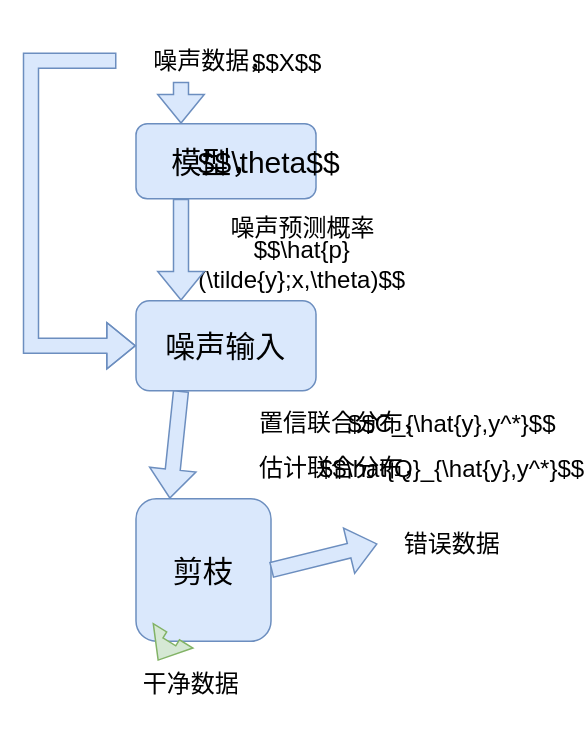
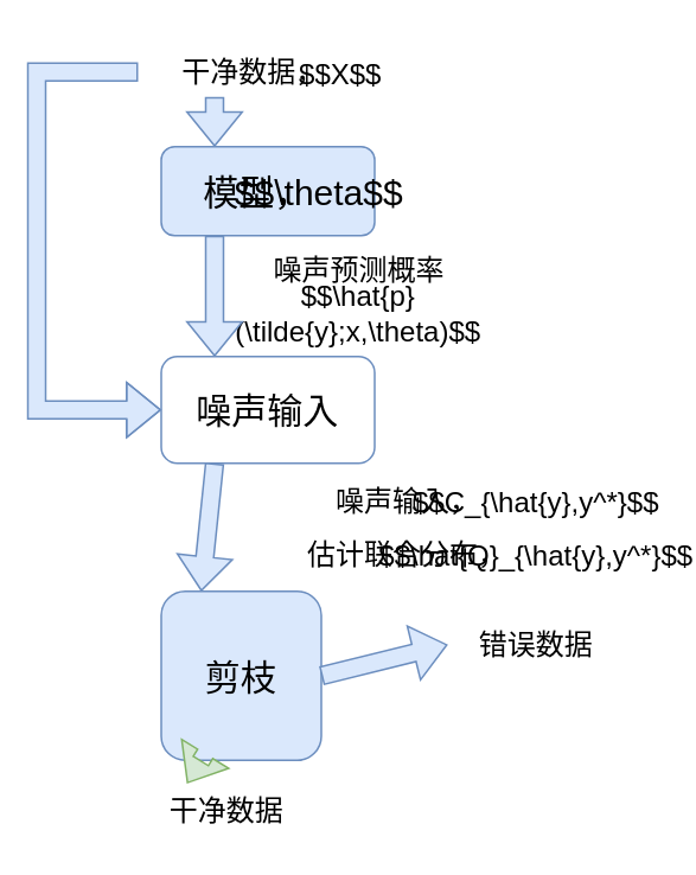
  <mxCell id="0" />
  <mxCell id="1" parent="0" />
- <mxCell id="2" value="&lt;font style=&quot;font-size: 16px;&quot;&gt;噪声数据，&lt;/font&gt;" style="text;strokeColor=none;align=center;fillColor=none;html=1;verticalAlign=middle;whiteSpace=wrap;rounded=0;" vertex="1" parent="1"><mxGeometry x="77" y="20" width="130" height="40" as="geometry" /></mxCell>
+ <mxCell id="2" value="&lt;font style=&quot;font-size: 16px;&quot;&gt;干净数据，&lt;/font&gt;" style="text;strokeColor=none;align=center;fillColor=none;html=1;verticalAlign=middle;whiteSpace=wrap;rounded=0;" vertex="1" parent="1"><mxGeometry x="77" y="20" width="130" height="40" as="geometry" /></mxCell>
  <mxCell id="3" value="&lt;font style=&quot;font-size: 16px;&quot;&gt;$$X$$&lt;/font&gt;" style="text;strokeColor=none;align=center;fillColor=none;html=1;verticalAlign=middle;whiteSpace=wrap;rounded=0;" vertex="1" parent="1"><mxGeometry x="161" y="26" width="60" height="30" as="geometry" /></mxCell>
  <mxCell id="4" value="" style="rounded=1;whiteSpace=wrap;html=1;fillColor=#dae8fc;strokeColor=#6c8ebf;" vertex="1" parent="1"><mxGeometry x="90" y="82" width="120" height="50" as="geometry" /></mxCell>
  <mxCell id="5" value="&lt;font style=&quot;font-size: 20px;&quot;&gt;$$\theta$$&lt;/font&gt;" style="text;strokeColor=none;align=center;fillColor=none;html=1;verticalAlign=middle;whiteSpace=wrap;rounded=0;" vertex="1" parent="1"><mxGeometry x="149" y="92" width="60" height="30" as="geometry" /></mxCell>
  <mxCell id="6" value="&lt;font style=&quot;font-size: 20px;&quot;&gt;模型，&lt;/font&gt;" style="text;strokeColor=none;align=center;fillColor=none;html=1;verticalAlign=middle;whiteSpace=wrap;rounded=0;" vertex="1" parent="1"><mxGeometry x="109" y="92" width="70" height="30" as="geometry" /></mxCell>
  <mxCell id="7" value="&lt;font style=&quot;font-size: 16px;&quot;&gt;噪声预测概率&lt;/font&gt;" style="text;strokeColor=none;align=center;fillColor=none;html=1;verticalAlign=middle;whiteSpace=wrap;rounded=0;" vertex="1" parent="1"><mxGeometry x="135.5" y="136" width="131" height="30" as="geometry" /></mxCell>
  <mxCell id="8" value="&lt;font style=&quot;font-size: 16px;&quot;&gt;$$\hat{p}(\tilde{y};x,\theta)$$&lt;/font&gt;" style="text;strokeColor=none;align=center;fillColor=none;html=1;verticalAlign=middle;whiteSpace=wrap;rounded=0;" vertex="1" parent="1"><mxGeometry x="171" y="166" width="60" height="20" as="geometry" /></mxCell>
- <mxCell id="9" value="&lt;font style=&quot;font-size: 20px;&quot;&gt;噪声输入&lt;/font&gt;" style="rounded=1;whiteSpace=wrap;html=1;fillColor=#dae8fc;strokeColor=#6c8ebf;" vertex="1" parent="1"><mxGeometry x="90" y="200" width="120" height="60" as="geometry" /></mxCell>
+ <mxCell id="9" value="&lt;font style=&quot;font-size: 20px;&quot;&gt;噪声输入&lt;/font&gt;" style="rounded=1;whiteSpace=wrap;html=1;fillColor=#ffffff;strokeColor=#6c8ebf;" vertex="1" parent="1"><mxGeometry x="90" y="200" width="120" height="60" as="geometry" /></mxCell>
  <mxCell id="10" value="&lt;font style=&quot;font-size: 20px;&quot;&gt;剪枝&lt;/font&gt;" style="rounded=1;whiteSpace=wrap;html=1;fillColor=#dae8fc;strokeColor=#6c8ebf;" vertex="1" parent="1"><mxGeometry x="90" y="332" width="90" height="95" as="geometry" /></mxCell>
- <mxCell id="11" value="&lt;font style=&quot;font-size: 16px;&quot;&gt;置信联合分布，&lt;/font&gt;" style="text;strokeColor=none;align=center;fillColor=none;html=1;verticalAlign=middle;whiteSpace=wrap;rounded=0;" vertex="1" parent="1"><mxGeometry x="155.5" y="266" width="144.5" height="30" as="geometry" /></mxCell>
+ <mxCell id="11" value="&lt;font style=&quot;font-size: 16px;&quot;&gt;噪声输入，&lt;/font&gt;" style="text;strokeColor=none;align=center;fillColor=none;html=1;verticalAlign=middle;whiteSpace=wrap;rounded=0;" vertex="1" parent="1"><mxGeometry x="155.5" y="266" width="144.5" height="30" as="geometry" /></mxCell>
  <mxCell id="12" value="&lt;font style=&quot;font-size: 16px;&quot;&gt;$$C_{\hat{y},y^*}$$&lt;/font&gt;" style="text;strokeColor=none;align=center;fillColor=none;html=1;verticalAlign=middle;whiteSpace=wrap;rounded=0;" vertex="1" parent="1"><mxGeometry x="271" y="267" width="60" height="30" as="geometry" /></mxCell>
  <mxCell id="13" value="&lt;font style=&quot;font-size: 16px;&quot;&gt;估计联合分布，&lt;/font&gt;" style="text;strokeColor=none;align=center;fillColor=none;html=1;verticalAlign=middle;whiteSpace=wrap;rounded=0;" vertex="1" parent="1"><mxGeometry x="155.5" y="296" width="144.5" height="30" as="geometry" /></mxCell>
  <mxCell id="14" value="&lt;font style=&quot;font-size: 16px;&quot;&gt;$$\hat{Q}_{\hat{y},y^*}$$&lt;/font&gt;" style="text;strokeColor=none;align=center;fillColor=none;html=1;verticalAlign=middle;whiteSpace=wrap;rounded=0;" vertex="1" parent="1"><mxGeometry x="271" y="297" width="60" height="30" as="geometry" /></mxCell>
  <mxCell id="15" value="&lt;font style=&quot;font-size: 16px;&quot;&gt;干净数据&lt;/font&gt;" style="text;strokeColor=none;align=center;fillColor=none;html=1;verticalAlign=middle;whiteSpace=wrap;rounded=0;" vertex="1" parent="1"><mxGeometry x="82" y="440" width="90" height="30" as="geometry" /></mxCell>
  <mxCell id="16" value="&lt;font style=&quot;font-size: 16px;&quot;&gt;错误数据&lt;/font&gt;" style="text;strokeColor=none;align=center;fillColor=none;html=1;verticalAlign=middle;whiteSpace=wrap;rounded=0;" vertex="1" parent="1"><mxGeometry x="251" y="347" width="100" height="30" as="geometry" /></mxCell>
  <mxCell id="17" value="" style="shape=flexArrow;endArrow=classic;html=1;rounded=0;exitX=0.25;exitY=1;exitDx=0;exitDy=0;entryX=0.25;entryY=0;entryDx=0;entryDy=0;fillColor=#dae8fc;strokeColor=#6c8ebf;" edge="1" parent="1" source="9" target="10"><mxGeometry width="50" height="50" relative="1" as="geometry"><mxPoint x="130" y="290" as="sourcePoint" /><mxPoint x="180" y="240" as="targetPoint" /></mxGeometry></mxCell>
  <mxCell id="18" value="" style="shape=flexArrow;endArrow=classic;html=1;rounded=0;exitX=0.25;exitY=1;exitDx=0;exitDy=0;entryX=0.25;entryY=0;entryDx=0;entryDy=0;fillColor=#dae8fc;strokeColor=#6c8ebf;" edge="1" parent="1" source="4" target="9"><mxGeometry width="50" height="50" relative="1" as="geometry"><mxPoint x="10" y="135" as="sourcePoint" /><mxPoint x="10" y="217" as="targetPoint" /></mxGeometry></mxCell>
  <mxCell id="19" value="" style="shape=flexArrow;endArrow=classic;html=1;rounded=0;exitX=1;exitY=0.5;exitDx=0;exitDy=0;entryX=0;entryY=0.5;entryDx=0;entryDy=0;fillColor=#dae8fc;strokeColor=#6c8ebf;" edge="1" parent="1" source="10" target="16"><mxGeometry width="50" height="50" relative="1" as="geometry"><mxPoint x="130" y="124" as="sourcePoint" /><mxPoint x="130" y="200" as="targetPoint" /></mxGeometry></mxCell>
  <mxCell id="20" value="" style="shape=flexArrow;endArrow=classic;html=1;rounded=0;exitX=0.25;exitY=1;exitDx=0;exitDy=0;entryX=0.25;entryY=0;entryDx=0;entryDy=0;fillColor=#d5e8d4;strokeColor=#82b366;" edge="1" parent="1" source="10" target="15"><mxGeometry width="50" height="50" relative="1" as="geometry"><mxPoint x="140" y="134" as="sourcePoint" /><mxPoint x="140" y="210" as="targetPoint" /></mxGeometry></mxCell>
  <mxCell id="21" value="" style="shape=flexArrow;endArrow=classic;html=1;rounded=0;exitX=0;exitY=0.5;exitDx=0;exitDy=0;entryX=0;entryY=0.5;entryDx=0;entryDy=0;fillColor=#dae8fc;strokeColor=#6c8ebf;" edge="1" parent="1" source="2" target="9"><mxGeometry width="50" height="50" relative="1" as="geometry"><mxPoint x="130" y="142" as="sourcePoint" /><mxPoint x="130" y="210" as="targetPoint" /><Array as="points"><mxPoint x="20" y="40" /><mxPoint x="20" y="230" /></Array></mxGeometry></mxCell>
  <mxCell id="22" value="" style="shape=flexArrow;endArrow=classic;html=1;rounded=0;entryX=0.25;entryY=0;entryDx=0;entryDy=0;fillColor=#dae8fc;strokeColor=#6c8ebf;" edge="1" parent="1"><mxGeometry width="50" height="50" relative="1" as="geometry"><mxPoint x="120" y="54" as="sourcePoint" /><mxPoint x="120" y="82" as="targetPoint" /></mxGeometry></mxCell>
